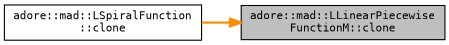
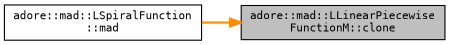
  digraph {
    rankdir=RL
    fontname="DejaVu Sans Mono"
    node [color=black fontname="DejaVu Sans Mono" fontsize=10 shape=record style=filled]
    n1 [fillcolor=grey75 fontcolor=black height=0.2 label="adore::mad::LLinearPiecewise\lFunctionM::clone" width=0.4]
-   n2 [fillcolor=white height=0.2 label="adore::mad::LSpiralFunction\l::clone" width=0.4]
+   n2 [fillcolor=white height=0.2 label="adore::mad::LSpiralFunction\l::mad" width=0.4]
    n1 -> n2 [color=darkorange dir=back fontname="DejaVu Sans Mono" fontsize=10 labelfontname=Helvetica labelfontsize=10 style=bold]
  }
